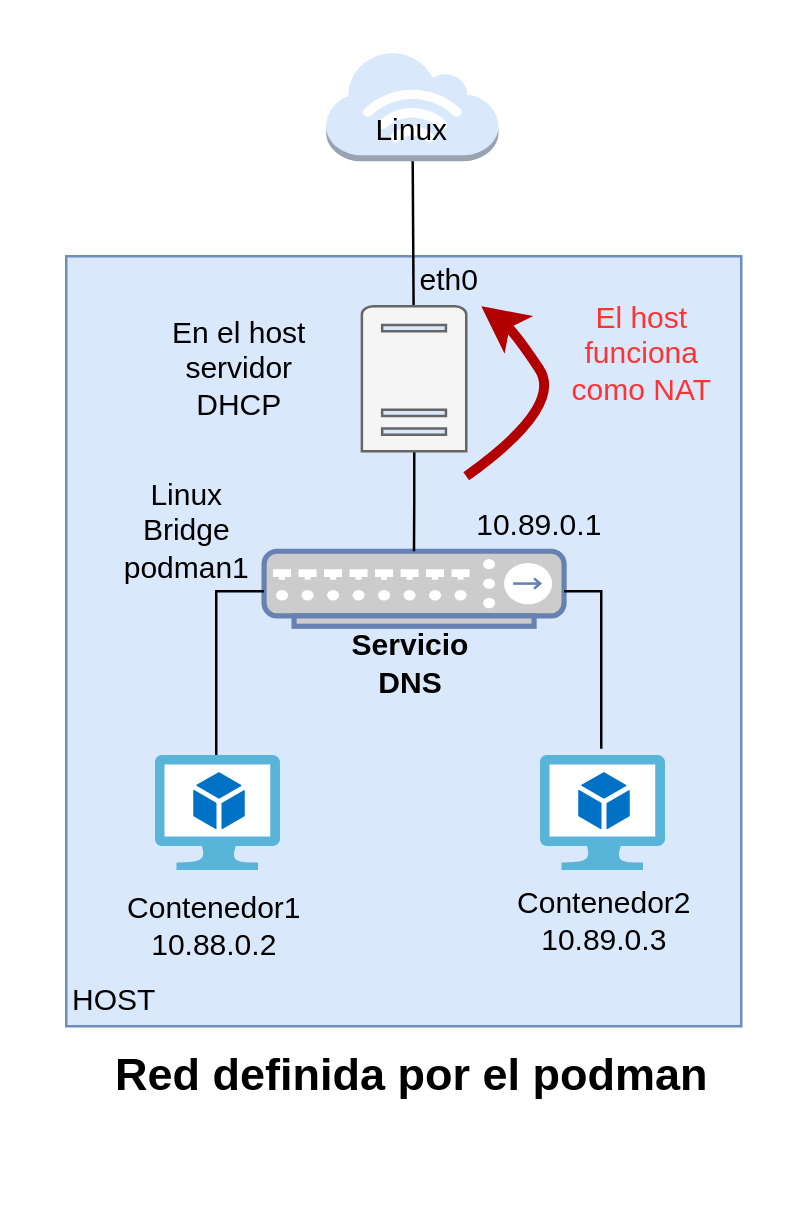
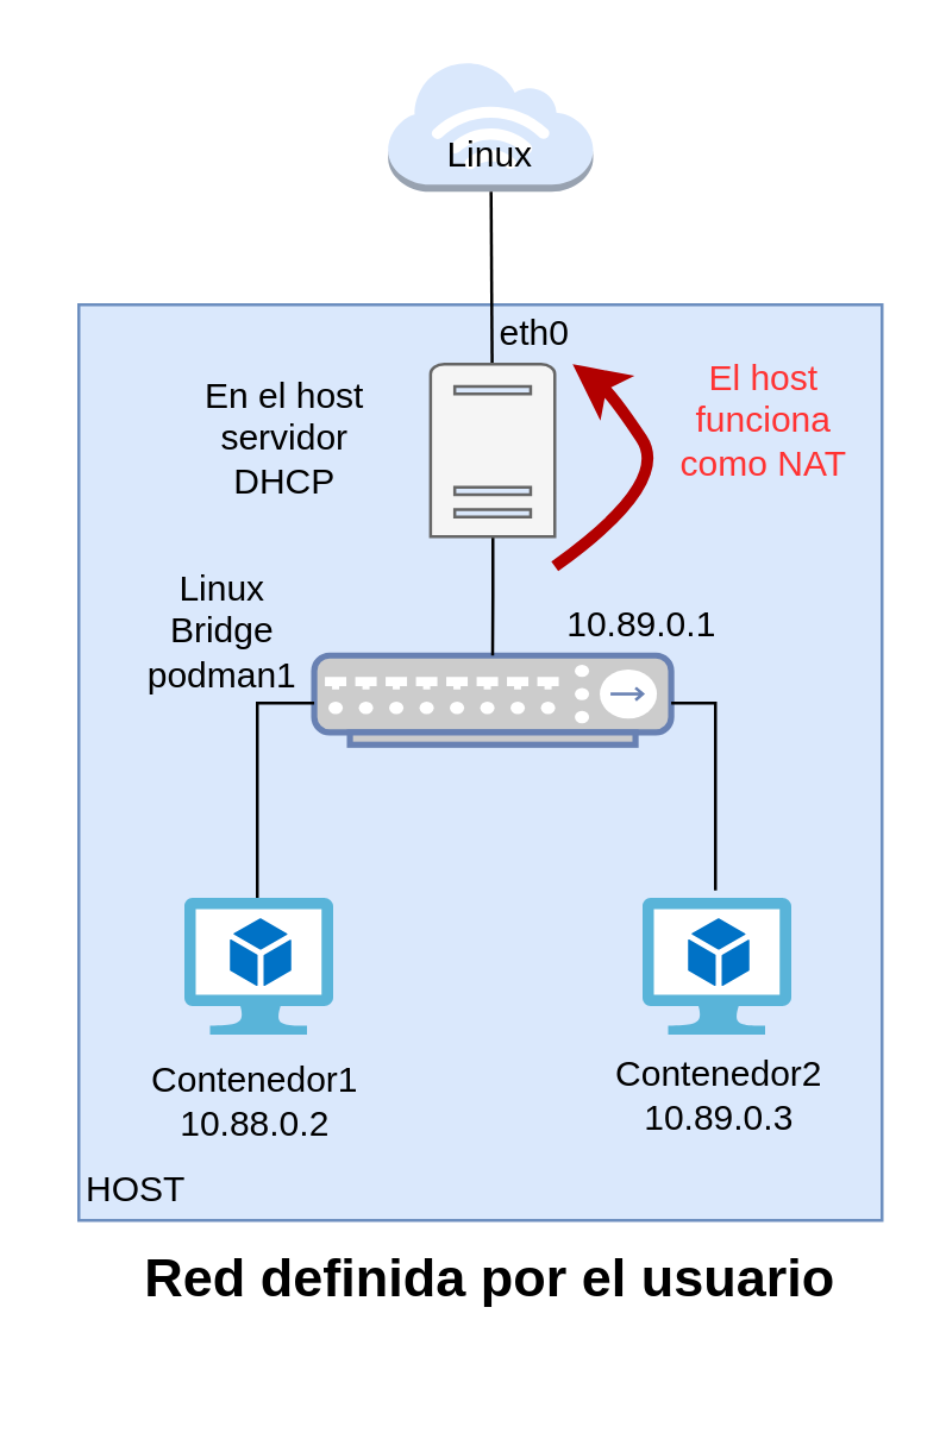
  <mxCell id="0" />
  <mxCell id="1" parent="0" />
  <mxCell id="2" value="" style="rounded=0;whiteSpace=wrap;html=1;fontSize=18;fillColor=#dae8fc;strokeColor=#6c8ebf;" parent="1" vertex="1"><mxGeometry x="26" y="102" width="270" height="308" as="geometry" /></mxCell>
  <mxCell id="3" value="" style="outlineConnect=0;dashed=0;verticalLabelPosition=bottom;verticalAlign=top;align=center;html=1;shape=mxgraph.aws3.internet_3;fillColor=#dae8fc;strokeColor=#6c8ebf;" parent="1" vertex="1"><mxGeometry x="130" y="20" width="68.88" height="44" as="geometry" /></mxCell>
  <mxCell id="4" value="" style="fontColor=#0066CC;verticalAlign=top;verticalLabelPosition=bottom;labelPosition=center;align=center;html=1;outlineConnect=0;fillColor=#CCCCCC;strokeColor=#6881B3;gradientColor=none;gradientDirection=north;strokeWidth=2;shape=mxgraph.networks.hub;" parent="1" vertex="1"><mxGeometry x="105.13" y="220" width="120" height="30" as="geometry" /></mxCell>
  <mxCell id="5" value="" style="edgeStyle=none;rounded=0;orthogonalLoop=1;jettySize=auto;html=1;endArrow=none;endFill=0;startArrow=none;" parent="1" source="3" target="15" edge="1"><mxGeometry relative="1" as="geometry"><mxPoint x="166" y="10" as="sourcePoint" /><mxPoint x="166" y="110" as="targetPoint" /></mxGeometry></mxCell>
  <mxCell id="6" value="HOST" style="text;html=1;resizable=0;autosize=1;align=center;verticalAlign=middle;points=[];fillColor=none;strokeColor=none;rounded=0;" parent="1" vertex="1"><mxGeometry x="20" y="390" width="50" height="20" as="geometry" /></mxCell>
  <mxCell id="7" value="Linux" style="text;html=1;resizable=0;autosize=1;align=center;verticalAlign=middle;points=[];fillColor=none;strokeColor=none;rounded=0;" parent="1" vertex="1"><mxGeometry x="134.25" y="42" width="60" height="20" as="geometry" /></mxCell>
  <mxCell id="8" value="" style="edgeStyle=orthogonalEdgeStyle;rounded=0;orthogonalLoop=1;jettySize=auto;html=1;endArrow=none;endFill=0;" parent="1" source="9" target="4" edge="1"><mxGeometry relative="1" as="geometry"><mxPoint x="130" y="229" as="targetPoint" /><Array as="points"><mxPoint x="86" y="236" /></Array></mxGeometry></mxCell>
  <mxCell id="9" value="" style="sketch=0;aspect=fixed;html=1;points=[];align=center;image;fontSize=12;image=img/lib/mscae/Virtual_Machine_2.svg;" parent="1" vertex="1"><mxGeometry x="62" y="302" width="50" height="46" as="geometry" /></mxCell>
  <mxCell id="10" value="" style="edgeStyle=orthogonalEdgeStyle;rounded=0;orthogonalLoop=1;jettySize=auto;html=1;endArrow=none;endFill=0;exitX=0.48;exitY=-0.065;exitDx=0;exitDy=0;exitPerimeter=0;" parent="1" source="11" target="4" edge="1"><mxGeometry relative="1" as="geometry"><mxPoint x="201" y="229" as="targetPoint" /><Array as="points"><mxPoint x="240" y="236" /><mxPoint x="176" y="236" /></Array></mxGeometry></mxCell>
  <mxCell id="11" value="" style="sketch=0;aspect=fixed;html=1;points=[];align=center;image;fontSize=12;image=img/lib/mscae/Virtual_Machine_2.svg;" parent="1" vertex="1"><mxGeometry x="216" y="302" width="50" height="46" as="geometry" /></mxCell>
  <mxCell id="12" value="&lt;div&gt;Linux&lt;/div&gt;&lt;div&gt;Bridge&lt;br&gt;&lt;/div&gt;&lt;div&gt;podman1&lt;/div&gt;" style="text;html=1;resizable=0;autosize=1;align=center;verticalAlign=middle;points=[];fillColor=none;strokeColor=none;rounded=0;" parent="1" vertex="1"><mxGeometry x="39.25" y="182" width="70" height="60" as="geometry" /></mxCell>
  <mxCell id="13" value="10.89.0.1" style="text;html=1;resizable=0;autosize=1;align=center;verticalAlign=middle;points=[];fillColor=none;strokeColor=none;rounded=0;" parent="1" vertex="1"><mxGeometry x="180" y="195" width="70" height="30" as="geometry" /></mxCell>
  <mxCell id="14" value="" style="edgeStyle=orthogonalEdgeStyle;rounded=0;orthogonalLoop=1;jettySize=auto;html=1;endArrow=none;endFill=0;" parent="1" source="15" target="4" edge="1"><mxGeometry relative="1" as="geometry" /></mxCell>
  <mxCell id="15" value="" style="sketch=0;pointerEvents=1;shadow=0;dashed=0;html=1;strokeColor=#666666;labelPosition=center;verticalLabelPosition=bottom;verticalAlign=top;outlineConnect=0;align=center;shape=mxgraph.office.servers.physical_host;fillColor=#f5f5f5;fontColor=#333333;" parent="1" vertex="1"><mxGeometry x="144.25" y="122" width="41.75" height="58" as="geometry" /></mxCell>
  <mxCell id="16" value="&lt;div&gt;&lt;font color=&quot;#FF3333&quot;&gt;El host &lt;br&gt;&lt;/font&gt;&lt;/div&gt;&lt;div&gt;&lt;font color=&quot;#FF3333&quot;&gt;funciona &lt;br&gt;&lt;/font&gt;&lt;/div&gt;&lt;div&gt;&lt;font color=&quot;#FF3333&quot;&gt;como NAT&lt;br&gt;&lt;/font&gt;&lt;/div&gt;" style="text;html=1;resizable=0;autosize=1;align=center;verticalAlign=middle;points=[];fillColor=none;strokeColor=none;rounded=0;" parent="1" vertex="1"><mxGeometry x="221" y="116" width="70" height="50" as="geometry" /></mxCell>
  <mxCell id="17" value="&lt;div&gt;Contenedor1&lt;/div&gt;&lt;div&gt;10.88.0.2&lt;br&gt;&lt;/div&gt;" style="text;html=1;resizable=0;autosize=1;align=center;verticalAlign=middle;points=[];fillColor=none;strokeColor=none;rounded=0;" parent="1" vertex="1"><mxGeometry x="40" y="350" width="90" height="40" as="geometry" /></mxCell>
- <mxCell id="18" value="&lt;h2&gt;&lt;font size=&quot;1&quot;&gt;&lt;b style=&quot;font-size: 18px&quot;&gt;Red definida por el podman&lt;br&gt;&lt;/b&gt;&lt;/font&gt;&lt;/h2&gt;" style="text;html=1;resizable=0;autosize=1;align=center;verticalAlign=middle;points=[];fillColor=none;strokeColor=none;rounded=0;" parent="1" vertex="1"><mxGeometry x="34.25" y="400" width="260" height="60" as="geometry" /></mxCell>
+ <mxCell id="18" value="&lt;h2&gt;&lt;font size=&quot;1&quot;&gt;&lt;b style=&quot;font-size: 18px&quot;&gt;Red definida por el usuario&lt;br&gt;&lt;/b&gt;&lt;/font&gt;&lt;/h2&gt;" style="text;html=1;resizable=0;autosize=1;align=center;verticalAlign=middle;points=[];fillColor=none;strokeColor=none;rounded=0;" parent="1" vertex="1"><mxGeometry x="34.25" y="400" width="260" height="60" as="geometry" /></mxCell>
  <mxCell id="19" value="&lt;div&gt;En el host&lt;/div&gt;&lt;div&gt;servidor &lt;br&gt;&lt;/div&gt;&lt;div&gt;DHCP&lt;br&gt;&lt;/div&gt;" style="text;html=1;resizable=0;autosize=1;align=center;verticalAlign=middle;points=[];fillColor=none;strokeColor=none;rounded=0;" parent="1" vertex="1"><mxGeometry x="55.12" y="117" width="80" height="60" as="geometry" /></mxCell>
  <mxCell id="20" value="eth0" style="text;html=1;resizable=0;autosize=1;align=center;verticalAlign=middle;points=[];fillColor=none;strokeColor=none;rounded=0;" parent="1" vertex="1"><mxGeometry x="158.88" y="102" width="40" height="20" as="geometry" /></mxCell>
  <mxCell id="21" value="" style="curved=1;endArrow=classic;html=1;rounded=0;fillColor=#e51400;strokeColor=#B20000;strokeWidth=4;" parent="1" target="20" edge="1"><mxGeometry width="50" height="50" relative="1" as="geometry"><mxPoint x="186" y="190" as="sourcePoint" /><mxPoint x="185.13" y="122" as="targetPoint" /><Array as="points"><mxPoint x="225.13" y="162" /><mxPoint x="205.13" y="132" /></Array></mxGeometry></mxCell>
  <mxCell id="22" value="&lt;div&gt;Contenedor2&lt;/div&gt;&lt;div&gt;10.89.0.3&lt;br&gt;&lt;/div&gt;" style="text;html=1;resizable=0;autosize=1;align=center;verticalAlign=middle;points=[];fillColor=none;strokeColor=none;rounded=0;" parent="1" vertex="1"><mxGeometry x="196" y="348" width="90" height="40" as="geometry" /></mxCell>
- <mxCell id="23" value="Servicio DNS " style="text;strokeColor=none;align=center;fillColor=none;html=1;verticalAlign=middle;whiteSpace=wrap;rounded=0;fontStyle=1" parent="1" vertex="1"><mxGeometry x="134.25" y="250" width="60" height="30" as="geometry" /></mxCell>
